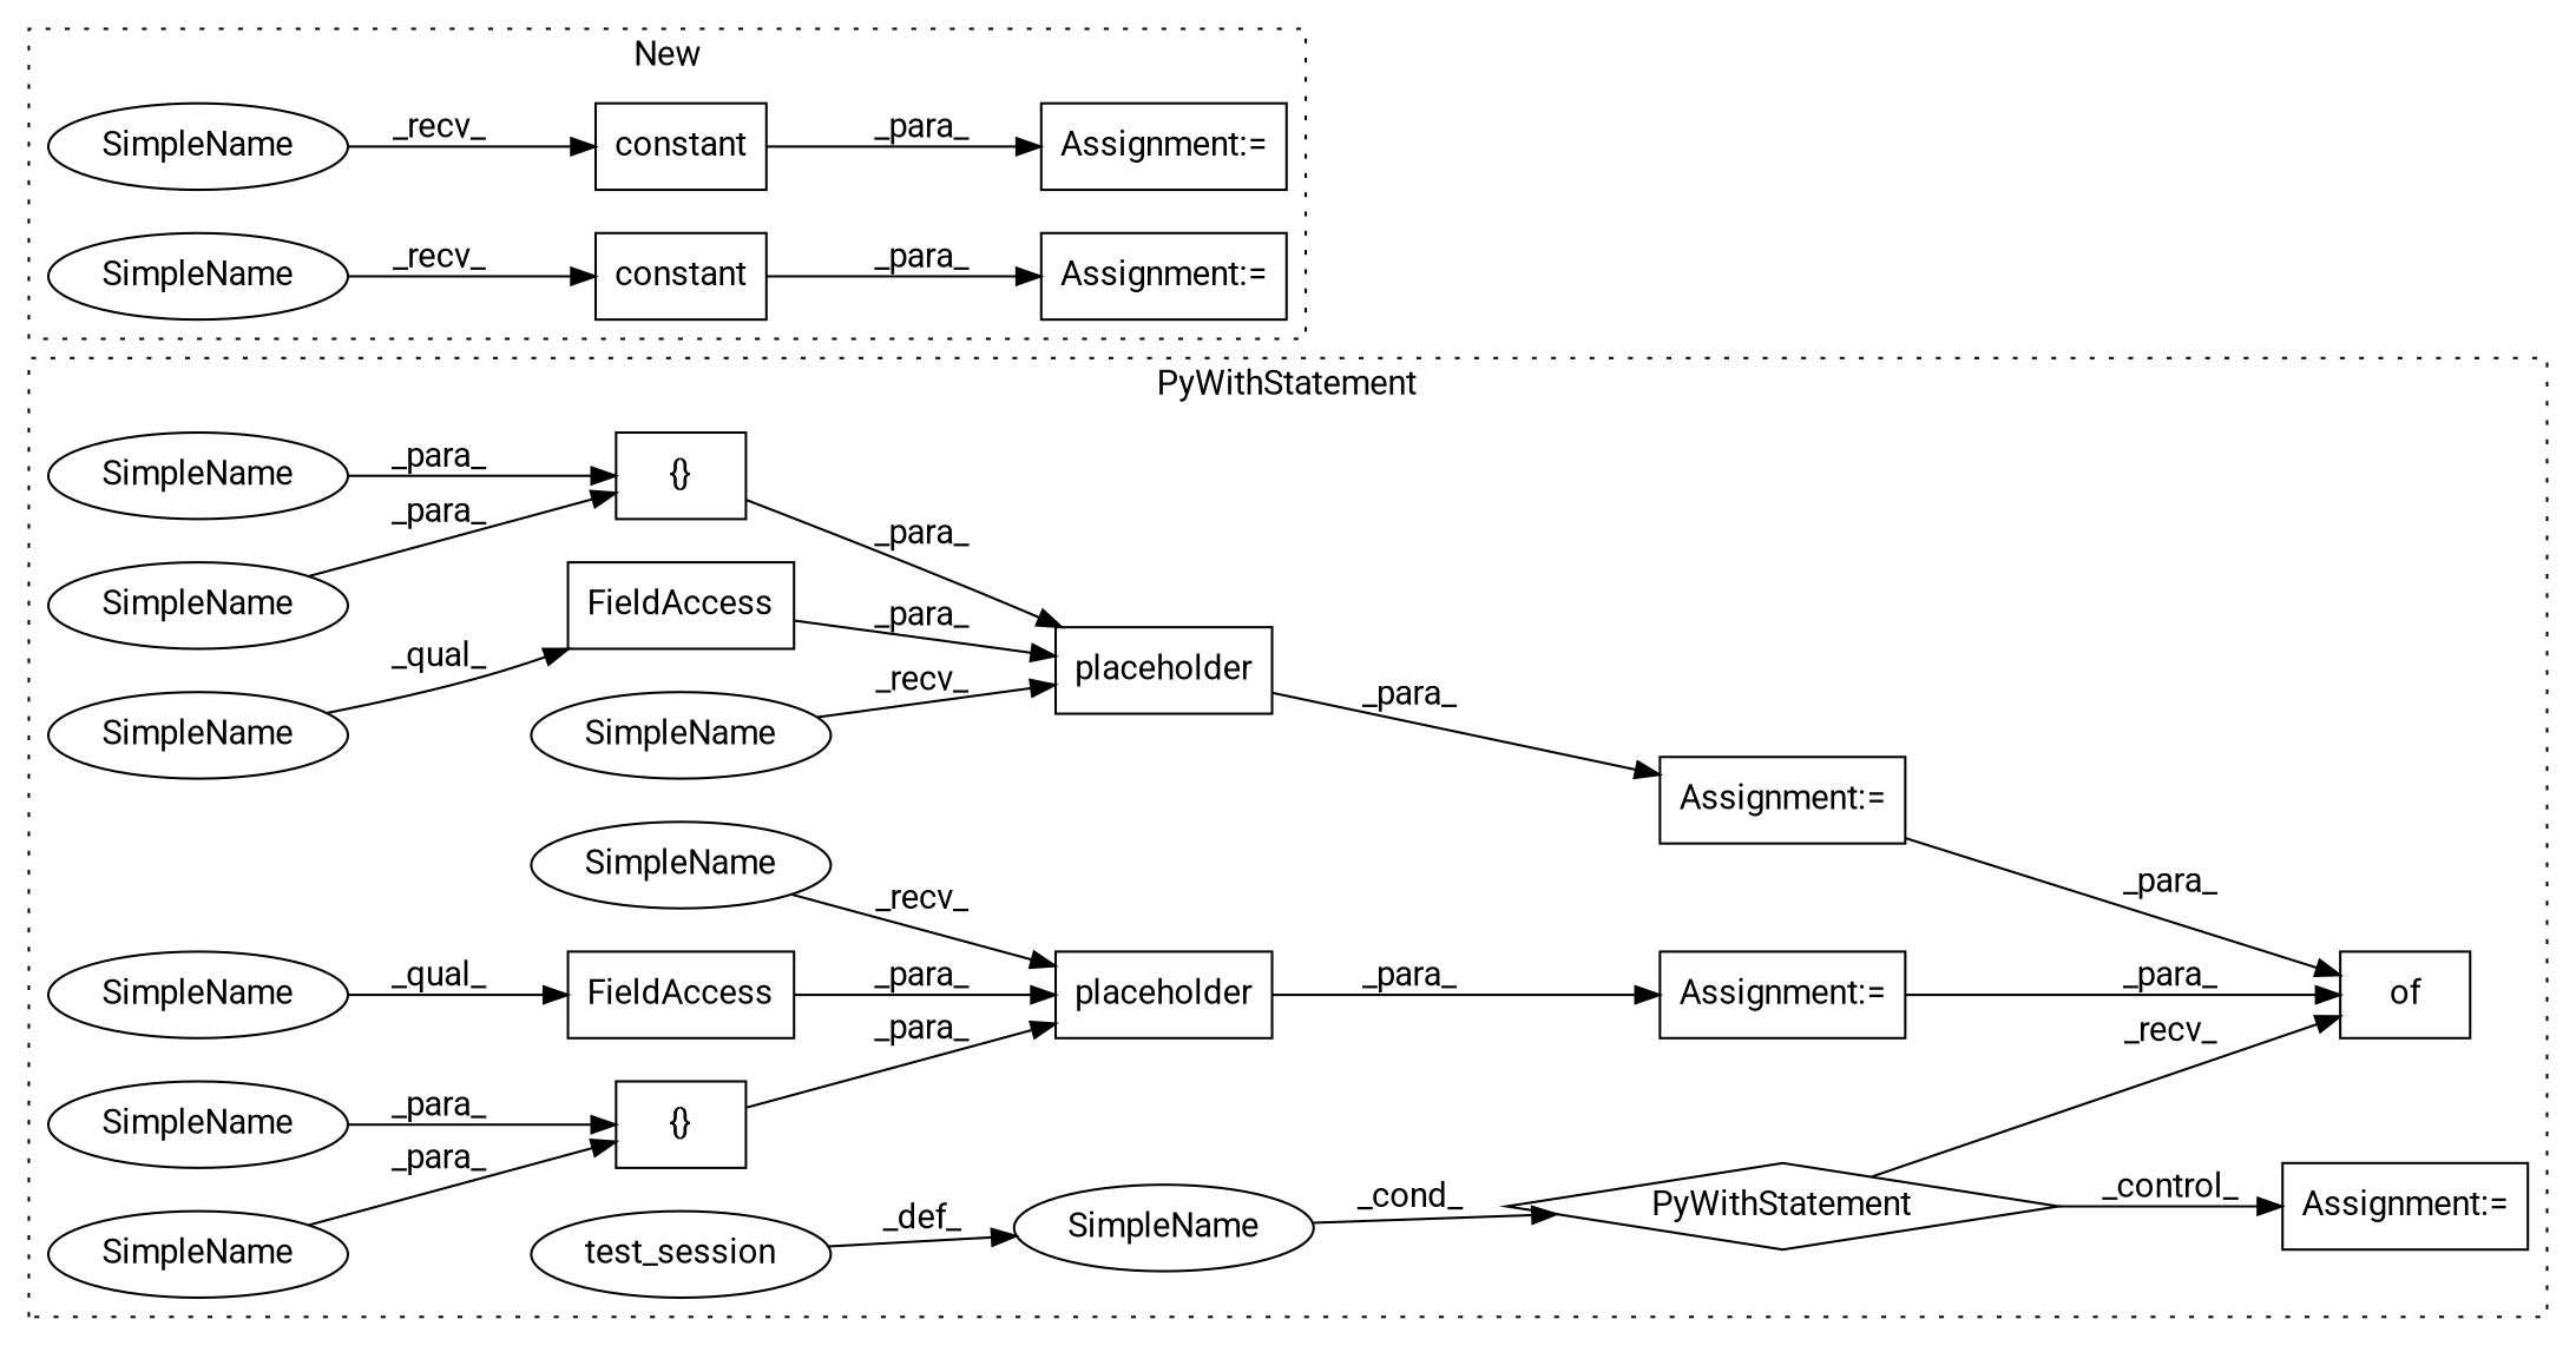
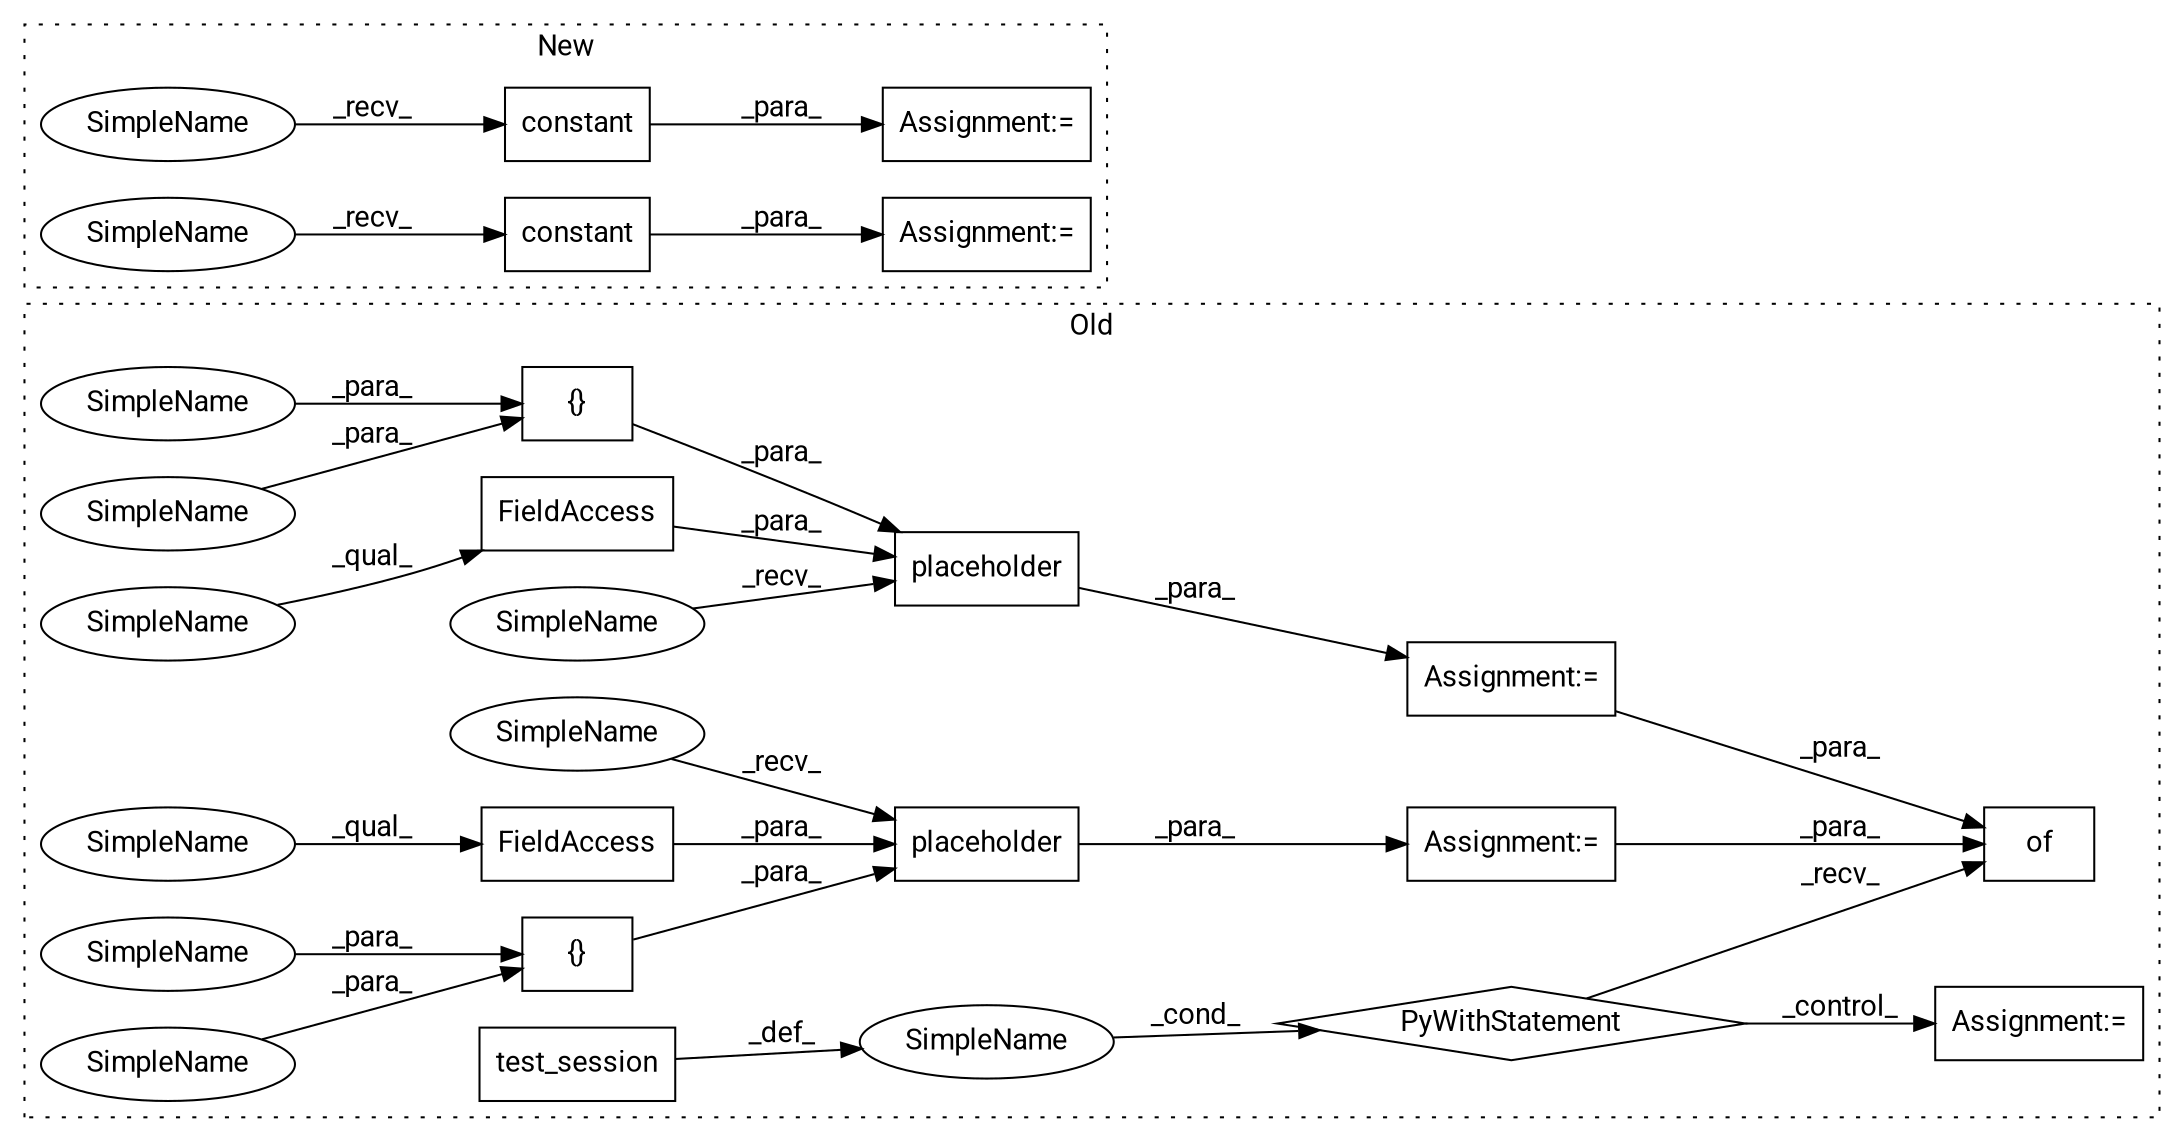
  digraph {
    fontname=Roboto
    rankdir=LR
    node [a=42 fontname=Roboto l=10 s=8171 shape=box]
    edge [fontname=Roboto]
    n1 [a=32 l="12,1" label=placeholder s="8159,8223"]
    n2 [a=32 l="3,1" label=of s="9910,9984"]
    n3 [label=SimpleName shape=ellipse l="" s=""]
    n4 [a=104 l="10,2" label=PyWithStatement s="9532,9561" shape=diamond]
-   n5 [a=32 l=14 label=test_session s=9547 shape=ellipse]
+   n5 [a=32 l=14 label=test_session s=9547]
    n6 [a=7 l=7 label="Assignment:=" s=9575]
    n7 [a=22 l=18 label=FieldAccess]
    n8 [a=4 l="1,1" label="{}" s="8199,8222"]
    n9 [a=7 l=1 label="Assignment:=" s=8147]
    n10 [a=22 l=18 label=FieldAccess s=8079]
    n11 [a=4 l="1,1" label="{}" s="8107,8130"]
    n12 [a=32 l="12,1" label=placeholder s="8067,8131"]
    n13 [a=7 l=1 label="Assignment:=" s=8055]
    n14 [label=SimpleName s=8148 shape=ellipse]
    n15 [label=SimpleName s=8079 shape=ellipse]
    n16 [label=SimpleName s=8056 shape=ellipse]
    n17 [label=SimpleName shape=ellipse]
    n18 [l=11 label=SimpleName s=8211 shape=ellipse]
    n19 [l=11 label=SimpleName s=8119 shape=ellipse]
    n20 [label=SimpleName s=8200 shape=ellipse]
    n21 [label=SimpleName s=8108 shape=ellipse]
    n22 [a=32 l="9,1" label=constant s="8105,8128"]
    n23 [a=7 l=1 label="Assignment:=" s=8093]
    n24 [a=32 l="9,1" label=constant s="8058,8077"]
    n25 [a=7 l=1 label="Assignment:=" s=8046]
    n26 [label=SimpleName s=8047 shape=ellipse]
    n27 [label=SimpleName s=8094 shape=ellipse]
    subgraph cluster_1 {
-     label=PyWithStatement
+     label=Old
      style=dotted
      n1
      n2
      n3
      n4
      n5
      n6
      n7
      n8
      n9
      n10
      n11
      n12
      n13
      n14
      n15
      n16
      n17
      n18
      n19
      n20
      n21
    }
    subgraph cluster_2 {
      label=New
      style=dotted
      n22
      n23
      n24
      n25
      n26
      n27
    }
    n1 -> n9 [label=_para_]
    n3 -> n4 [label=_cond_]
    n4 -> n2 [label=_recv_]
    n4 -> n6 [label=_control_]
    n5 -> n3 [label=_def_]
    n7 -> n1 [label=_para_]
    n8 -> n1 [label=_para_]
    n9 -> n2 [label=_para_]
    n10 -> n12 [label=_para_]
    n11 -> n12 [label=_para_]
    n12 -> n13 [label=_para_]
    n13 -> n2 [label=_para_]
    n14 -> n1 [label=_recv_]
    n15 -> n10 [label=_qual_]
    n16 -> n12 [label=_recv_]
    n17 -> n7 [label=_qual_]
    n18 -> n8 [label=_para_]
    n19 -> n11 [label=_para_]
    n20 -> n8 [label=_para_]
    n21 -> n11 [label=_para_]
    n22 -> n23 [label=_para_]
    n24 -> n25 [label=_para_]
    n26 -> n24 [label=_recv_]
    n27 -> n22 [label=_recv_]
  }
